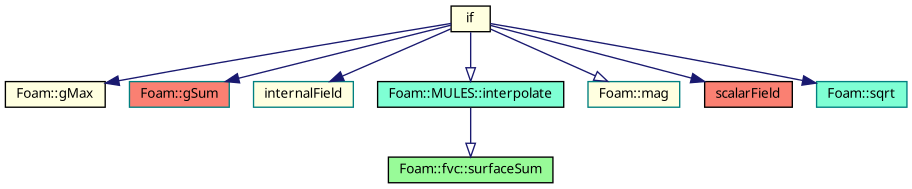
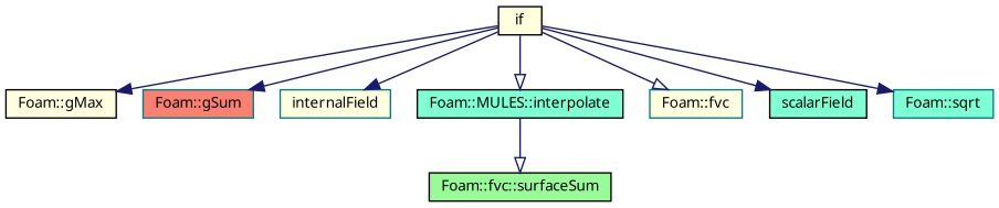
  digraph {
    fontname="Noto Sans"
    rankdir=TB
    node [color=black fillcolor=lightyellow fontname="Noto Sans" fontsize=10 shape=record style=filled]
    edge [arrowhead=normal color=midnightblue fontname="Noto Sans" fontsize=10 labelfontname=Helvetica labelfontsize=10 style=solid]
    n1 [fontcolor=black height=0.2 label=if width=0.4]
    n2 [height=0.2 label="Foam::gMax" width=0.4]
    n3 [color=teal fillcolor=salmon height=0.2 label="Foam::gSum" width=0.4]
    n4 [color=teal height=0.2 label=internalField width=0.4]
    n5 [fillcolor=aquamarine height=0.2 label="Foam::MULES::interpolate" width=0.4]
-   n6 [color=teal height=0.2 label="Foam::mag" width=0.4]
-   n7 [fillcolor=salmon height=0.2 label=scalarField width=0.4]
+   n6 [color=teal height=0.2 label="Foam::fvc" width=0.4]
+   n7 [fillcolor=aquamarine height=0.2 label=scalarField width=0.4]
    n8 [color=teal fillcolor=aquamarine height=0.2 label="Foam::sqrt" width=0.4]
    n9 [fillcolor=palegreen height=0.2 label="Foam::fvc::surfaceSum" width=0.4]
    n1 -> n2
    n1 -> n3
    n1 -> n4
    n1 -> n5 [arrowhead=onormal]
    n1 -> n6 [arrowhead=onormal]
    n1 -> n7
    n1 -> n8
    n5 -> n9 [arrowhead=onormal]
  }
